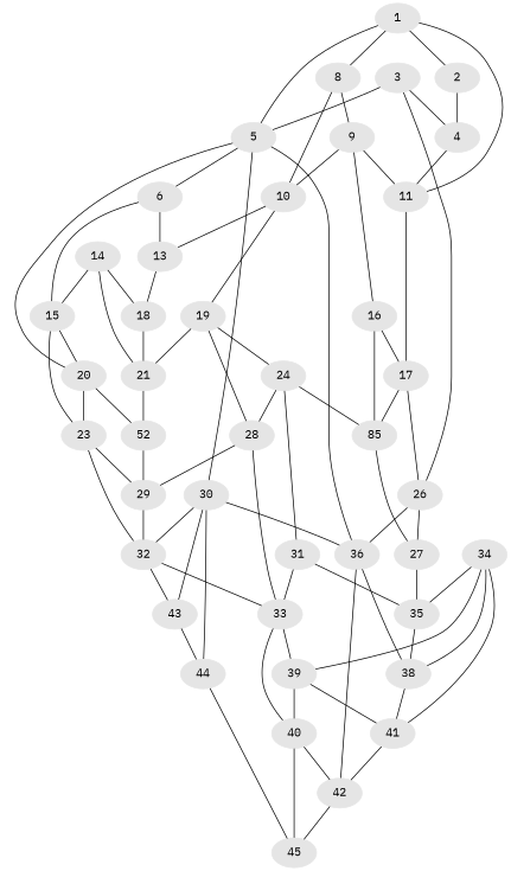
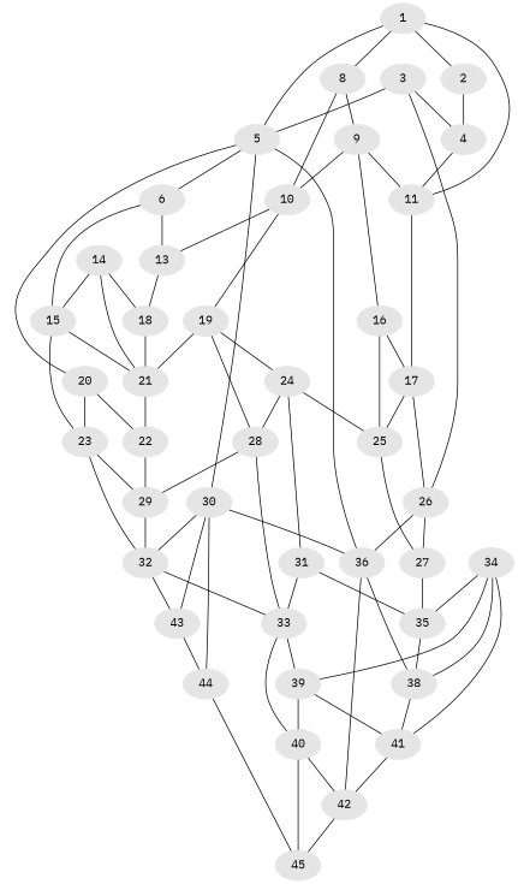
  graph {
    fontname="IBM Plex Mono"
    node [color=gray90 fontname="IBM Plex Mono" style=filled]
    edge [fontname="IBM Plex Mono" weight=1.0]
    1
    2
    5
    8
    11
    4
    6
    20
    30
    36
    9
    10
    17
    3
    26
    27
    13
    15
-   22 [label=52]
+   22
    23
    32
    43
    44
    38
    42
    18
    16
    19
-   25 [label=85]
+   25
    21
    24
    28
    14
    31
    29
    33
    35
    39
    40
    45
    41
    34
    1 -- 2
    1 -- 5
    1 -- 8
    1 -- 11
    2 -- 4 [weight=2.0]
    5 -- 6
    5 -- 20
    5 -- 30
    5 -- 36
    8 -- 9
    8 -- 10
    11 -- 17
    4 -- 11
    6 -- 13
    6 -- 15
    20 -- 22
    20 -- 23
    30 -- 36
    30 -- 32
    30 -- 43
    30 -- 44
    36 -- 38
    36 -- 42
    9 -- 11
    9 -- 10
    9 -- 16
    10 -- 13
    10 -- 19
    17 -- 26
    17 -- 25
    3 -- 5
    3 -- 4
    3 -- 26
    26 -- 36
    26 -- 27
    27 -- 35 [weight=2.0]
    13 -- 18
-   15 -- 20
+   15 -- 21
    15 -- 23
    22 -- 29
    23 -- 32
    23 -- 29
    32 -- 43
    32 -- 33
    43 -- 44
    44 -- 45
    38 -- 41
    42 -- 45
    18 -- 21
    16 -- 17
    16 -- 25
    19 -- 21
    19 -- 24
    19 -- 28
    25 -- 27
    21 -- 22
    24 -- 25
    24 -- 28
    24 -- 31
    28 -- 29
    28 -- 33
    14 -- 15
    14 -- 18
    14 -- 21
    31 -- 33 [weight=2.0]
    31 -- 35
    29 -- 32
    33 -- 39
    33 -- 40
    35 -- 38
    39 -- 40
    39 -- 41
    40 -- 42
    40 -- 45
    41 -- 42
    34 -- 38
    34 -- 35
    34 -- 39
    34 -- 41
  }
